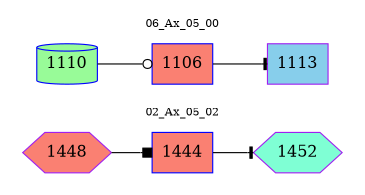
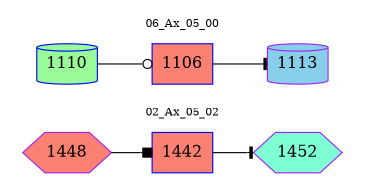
  digraph {
    rankdir=LR
    node [color=purple fillcolor=salmon shape=hexagon style=filled]
    edge [arrowhead=tee color=black]
    n1 [label=1448]
-   n2 [color=blue label=1444 shape=box]
+   n2 [color=blue label=1442 shape=box]
    n3 [fillcolor=aquamarine label=1452]
    n4 [color=blue fillcolor=palegreen label=1110 shape=cylinder]
    n5 [color=blue label=1106 shape=box]
-   n6 [fillcolor=skyblue label=1113 shape=box]
+   n6 [fillcolor=skyblue label=1113 shape=cylinder]
    subgraph cluster_1 {
      color=white
      fontsize=10
      label="02_Ax_05_02"
      n1
      n2
      n3
    }
    subgraph cluster_2 {
      color=white
      fontsize=10
      label="06_Ax_05_00"
      n4
      n5
      n6
    }
    n1 -> n2 [arrowhead=box]
    n2 -> n3
    n4 -> n5 [arrowhead=odot]
    n5 -> n6
  }
